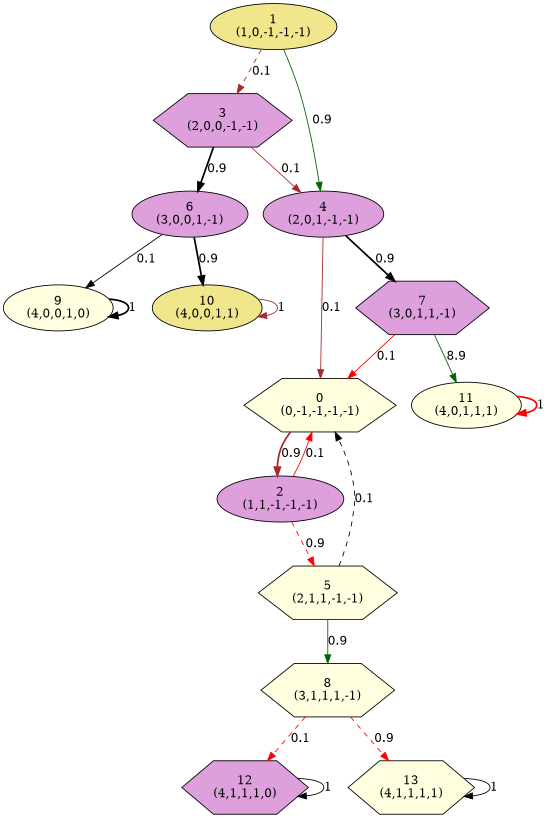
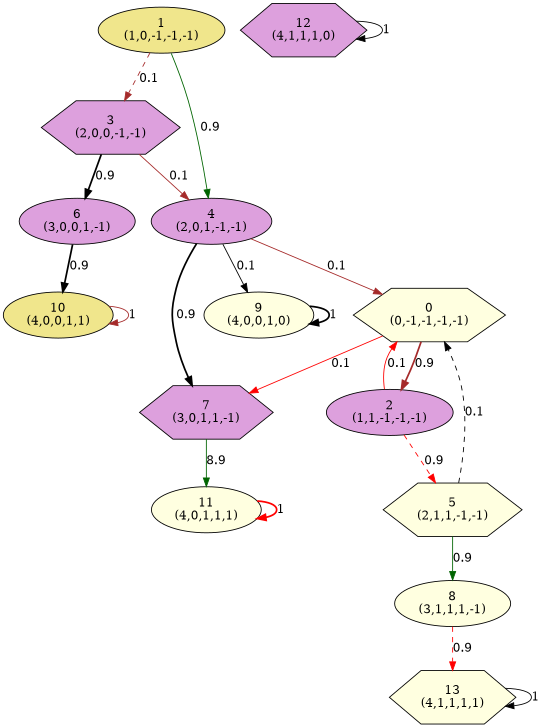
  digraph {
    fontname="DejaVu Serif"
    node [fillcolor=lightyellow fontname="DejaVu Serif" shape=hexagon style=filled]
    edge [color=black fontname="DejaVu Serif" style=solid]
    n1 [label="0\n(0,-1,-1,-1,-1)"]
    n2 [fillcolor=plum label="2\n(1,1,-1,-1,-1)" shape=ellipse]
    n3 [fillcolor=khaki label="1\n(1,0,-1,-1,-1)" shape=ellipse]
    n4 [fillcolor=plum label="3\n(2,0,0,-1,-1)"]
    n5 [fillcolor=plum label="4\n(2,0,1,-1,-1)" shape=ellipse]
    n6 [label="5\n(2,1,1,-1,-1)"]
    n7 [fillcolor=plum label="6\n(3,0,0,1,-1)" shape=ellipse]
    n8 [fillcolor=plum label="7\n(3,0,1,1,-1)"]
-   n9 [label="8\n(3,1,1,1,-1)"]
+   n9 [label="8\n(3,1,1,1,-1)" shape=ellipse]
    n10 [label="9\n(4,0,0,1,0)" shape=ellipse]
    n11 [fillcolor=khaki label="10\n(4,0,0,1,1)" shape=ellipse]
    n12 [label="11\n(4,0,1,1,1)" shape=ellipse]
    n13 [fillcolor=plum label="12\n(4,1,1,1,0)"]
    n14 [label="13\n(4,1,1,1,1)"]
    n1 -> n2 [color=brown label=0.9 style=bold]
    n2 -> n1 [color=red label=0.1]
    n2 -> n6 [color=red label=0.9 style=dashed]
    n3 -> n4 [color=brown label=0.1 style=dashed]
    n3 -> n5 [color=darkgreen label=0.9]
    n4 -> n5 [color=brown label=0.1]
    n4 -> n7 [label=0.9 style=bold]
    n5 -> n1 [color=brown label=0.1]
    n5 -> n8 [label=0.9 style=bold]
    n6 -> n1 [label=0.1 style=dashed]
    n6 -> n9 [color=darkgreen label=0.9]
-   n7 -> n10 [label=0.1]
+   n5 -> n10 [label=0.1]
    n7 -> n11 [label=0.9 style=bold]
-   n8 -> n1 [color=red label=0.1]
+   n1 -> n8 [color=red label=0.1]
    n8 -> n12 [color=darkgreen label=8.9]
-   n9 -> n13 [color=red label=0.1 style=dashed]
    n9 -> n14 [color=red label=0.9 style=dashed]
    n10 -> n10 [label=1 style=bold]
    n11 -> n11 [color=brown label=1]
    n12 -> n12 [color=red label=1 style=bold]
    n13 -> n13 [label=1]
    n14 -> n14 [label=1]
  }
